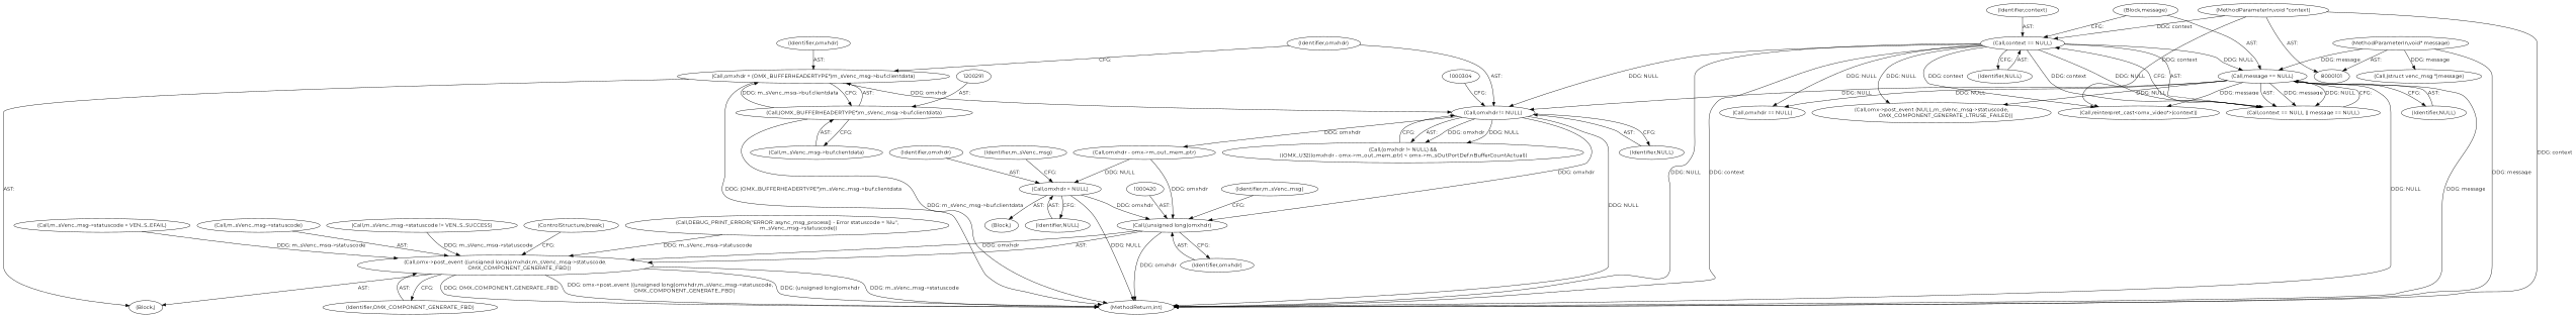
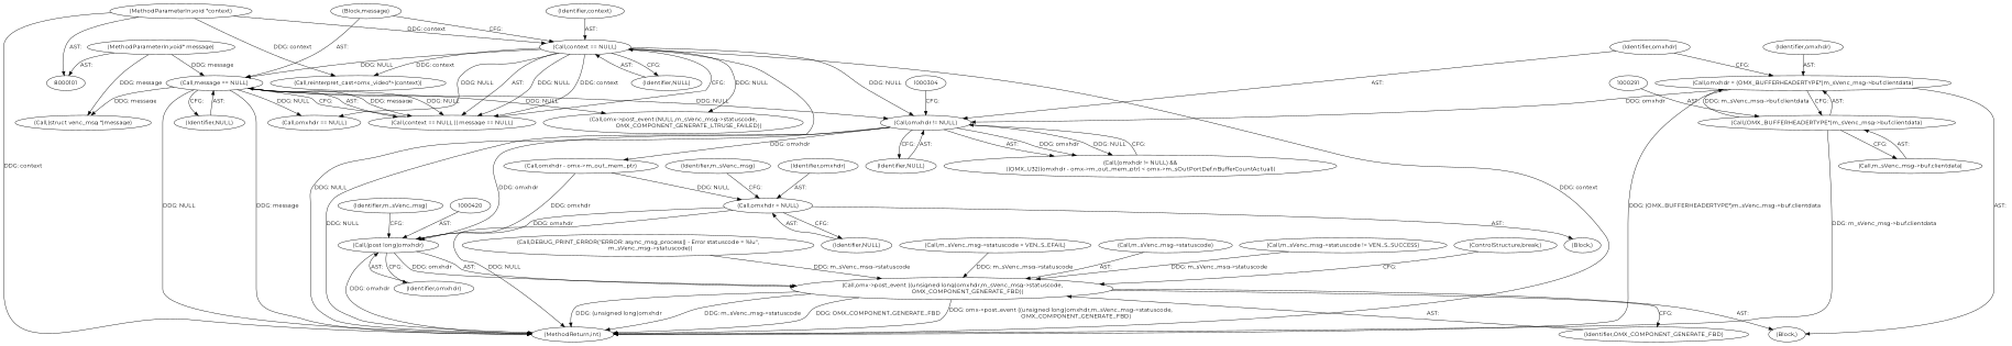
  digraph {
    fontname=Montserrat
    node [fontname=Montserrat]
    edge [fontname=Montserrat]
    n1 [label="(Call,omxhdr = NULL)"]
-   n2 [label="(Call,(unsigned long)omxhdr)"]
+   n2 [label="(Call,(post long)omxhdr)"]
    n3 [label="(MethodReturn,int)"]
    n4 [label="(Block,)"]
    n5 [label="(Identifier,NULL)"]
    n6 [label="(Call,omx->post_event ((unsigned long)omxhdr,m_sVenc_msg->statuscode,\n                    OMX_COMPONENT_GENERATE_FBD))"]
    n7 [label="(Identifier,omxhdr)"]
    n8 [label="(Call,omxhdr != NULL)"]
    n9 [label="(Identifier,NULL)"]
    n10 [label="(Call,omxhdr - omx->m_out_mem_ptr)"]
    n11 [label="(Call,(omxhdr != NULL) &&\n ((OMX_U32)(omxhdr - omx->m_out_mem_ptr) < omx->m_sOutPortDef.nBufferCountActual))"]
    n12 [label="(Call,omxhdr = (OMX_BUFFERHEADERTYPE*)m_sVenc_msg->buf.clientdata)"]
    n13 [label="(Call,(OMX_BUFFERHEADERTYPE*)m_sVenc_msg->buf.clientdata)"]
    n14 [label="(Block,)"]
    n15 [label="(Call,m_sVenc_msg->buf.clientdata)"]
    n16 [label="(Call,context == NULL)"]
    n17 [label="(Call,message == NULL)"]
    n18 [label="(Call,context == NULL || message == NULL)"]
    n19 [label="(Call,omx->post_event (NULL,m_sVenc_msg->statuscode,\n                    OMX_COMPONENT_GENERATE_LTRUSE_FAILED))"]
    n20 [label="(Call,reinterpret_cast<omx_video*>(context))"]
    n21 [label="(Call,omxhdr == NULL)"]
    n22 [label="(Identifier,NULL)"]
    n23 [label="(Identifier,NULL)"]
    n24 [label="(Call,(struct venc_msg *)message)"]
    n25 [label="(MethodParameterIn,void *context)"]
    n26 [label=8000101]
    n27 [label="(MethodParameterIn,void* message)"]
    n28 [label="(Identifier,OMX_COMPONENT_GENERATE_FBD)"]
    n29 [label="(Call,m_sVenc_msg->statuscode = VEN_S_EFAIL)"]
    n30 [label="(Identifier,omxhdr)"]
    n31 [label="(Call,m_sVenc_msg->statuscode)"]
    n32 [label="(Identifier,omxhdr)"]
    n33 [label="(Identifier,context)"]
    n34 [label="(Identifier,omxhdr)"]
    n35 [label="(Call,m_sVenc_msg->statuscode != VEN_S_SUCCESS)"]
    n36 [label="(Block,message)"]
    n37 [label="(Identifier,m_sVenc_msg)"]
    n38 [label="(ControlStructure,break;)"]
    n39 [label="(Call,DEBUG_PRINT_ERROR(\"ERROR: async_msg_process() - Error statuscode = %lu\",\n                m_sVenc_msg->statuscode))"]
    n40 [label="(Identifier,m_sVenc_msg)"]
    1000304
-   1000291 [label=1200291]
+   1000291
    1000420
    n1 -> n2 [label="DDG: omxhdr"]
    n1 -> n3 [label="DDG: NULL"]
    n1 -> n4 [label="AST: "]
    n1 -> n5 [label="CFG: "]
    n2 -> n3 [label="DDG: omxhdr"]
    n2 -> n6 [label="AST: "]
    n2 -> n6 [label="DDG: omxhdr"]
    n2 -> n7 [label="CFG: "]
    n5 -> n1 [label="AST: "]
    n6 -> n3 [label="DDG: m_sVenc_msg->statuscode"]
    n6 -> n3 [label="DDG: OMX_COMPONENT_GENERATE_FBD"]
    n6 -> n3 [label="DDG: omx->post_event ((unsigned long)omxhdr,m_sVenc_msg->statuscode,\n                    OMX_COMPONENT_GENERATE_FBD)"]
    n6 -> n3 [label="DDG: (unsigned long)omxhdr"]
    n6 -> n14 [label="AST: "]
    n6 -> n28 [label="CFG: "]
    n7 -> n2 [label="AST: "]
    n8 -> n2 [label="DDG: omxhdr"]
    n8 -> n3 [label="DDG: NULL"]
    n8 -> n9 [label="CFG: "]
    n8 -> n10 [label="DDG: omxhdr"]
    n8 -> n11 [label="AST: "]
    n8 -> n11 [label="DDG: omxhdr"]
    n8 -> n11 [label="DDG: NULL"]
    n9 -> n8 [label="AST: "]
    n10 -> n1 [label="DDG: NULL"]
    n10 -> n2 [label="DDG: omxhdr"]
    n11 -> n8 [label="CFG: "]
    n12 -> n3 [label="DDG: (OMX_BUFFERHEADERTYPE*)m_sVenc_msg->buf.clientdata"]
    n12 -> n8 [label="DDG: omxhdr"]
    n12 -> n13 [label="CFG: "]
    n12 -> n14 [label="AST: "]
    n13 -> n3 [label="DDG: m_sVenc_msg->buf.clientdata"]
    n13 -> n12 [label="AST: "]
    n13 -> n12 [label="DDG: m_sVenc_msg->buf.clientdata"]
    n13 -> n15 [label="CFG: "]
    n15 -> n13 [label="AST: "]
    n16 -> n3 [label="DDG: NULL"]
    n16 -> n3 [label="DDG: context"]
    n16 -> n8 [label="DDG: NULL"]
    n16 -> n17 [label="DDG: NULL"]
    n16 -> n18 [label="AST: "]
    n16 -> n18 [label="DDG: context"]
    n16 -> n18 [label="DDG: NULL"]
    n16 -> n19 [label="DDG: NULL"]
    n16 -> n20 [label="DDG: context"]
    n16 -> n21 [label="DDG: NULL"]
    n16 -> n22 [label="CFG: "]
    n17 -> n3 [label="DDG: message"]
    n17 -> n3 [label="DDG: NULL"]
    n17 -> n8 [label="DDG: NULL"]
    n17 -> n18 [label="AST: "]
    n17 -> n18 [label="DDG: message"]
    n17 -> n18 [label="DDG: NULL"]
    n17 -> n19 [label="DDG: NULL"]
    n17 -> n21 [label="DDG: NULL"]
    n17 -> n23 [label="CFG: "]
-   n17 -> n20 [label="DDG: message"]
+   n17 -> n24 [label="DDG: message"]
    n18 -> n16 [label="CFG: "]
    n18 -> n17 [label="CFG: "]
    n22 -> n16 [label="AST: "]
    n23 -> n17 [label="AST: "]
    n25 -> n3 [label="DDG: context"]
    n25 -> n16 [label="DDG: context"]
    n25 -> n20 [label="DDG: context"]
    n25 -> n26 [label="AST: "]
-   n27 -> n3 [label="DDG: message"]
    n27 -> n17 [label="DDG: message"]
    n27 -> n24 [label="DDG: message"]
    n27 -> n26 [label="AST: "]
    n28 -> n6 [label="AST: "]
    n29 -> n6 [label="DDG: m_sVenc_msg->statuscode"]
    n30 -> n1 [label="AST: "]
    n31 -> n6 [label="AST: "]
    n32 -> n12 [label="AST: "]
    n33 -> n16 [label="AST: "]
    n34 -> n8 [label="AST: "]
    n34 -> n12 [label="CFG: "]
    n35 -> n6 [label="DDG: m_sVenc_msg->statuscode"]
    n36 -> n16 [label="CFG: "]
    n36 -> n17 [label="AST: "]
    n37 -> n2 [label="CFG: "]
    n38 -> n6 [label="CFG: "]
    n39 -> n6 [label="DDG: m_sVenc_msg->statuscode"]
    n40 -> n1 [label="CFG: "]
    1000304 -> n8 [label="CFG: "]
    1000291 -> n13 [label="AST: "]
    1000420 -> n2 [label="AST: "]
  }
